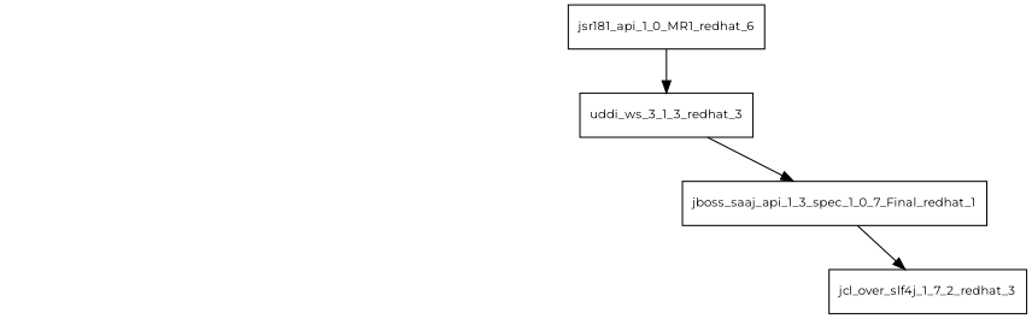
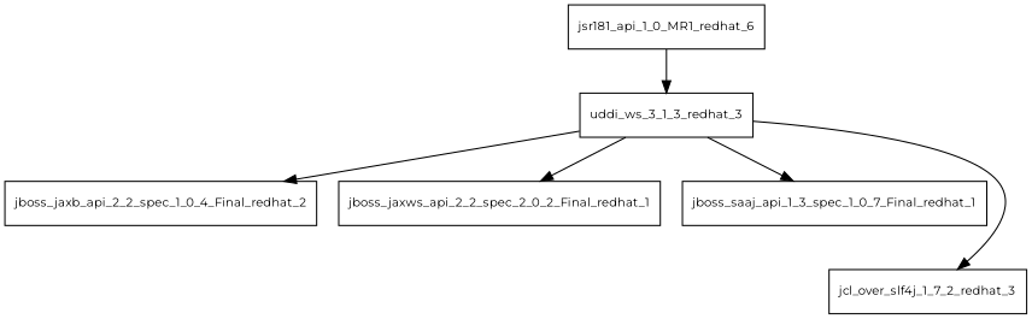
  digraph {
    fontname=Montserrat
    node [fontname=Montserrat fontsize=10.0 shape=box]
    edge [fontname=Montserrat]
    uddi_ws_3_1_3_redhat_3
+   jboss_jaxb_api_2_2_spec_1_0_4_Final_redhat_2
+   jboss_jaxws_api_2_2_spec_2_0_2_Final_redhat_1
    n4 [label=jboss_saaj_api_1_3_spec_1_0_7_Final_redhat_1]
    jcl_over_slf4j_1_7_2_redhat_3
    jsr181_api_1_0_MR1_redhat_6
+   uddi_ws_3_1_3_redhat_3 -> jboss_jaxb_api_2_2_spec_1_0_4_Final_redhat_2
+   uddi_ws_3_1_3_redhat_3 -> jboss_jaxws_api_2_2_spec_2_0_2_Final_redhat_1
    uddi_ws_3_1_3_redhat_3 -> n4
-   n4 -> jcl_over_slf4j_1_7_2_redhat_3
+   uddi_ws_3_1_3_redhat_3 -> jcl_over_slf4j_1_7_2_redhat_3
    jsr181_api_1_0_MR1_redhat_6 -> uddi_ws_3_1_3_redhat_3
  }
